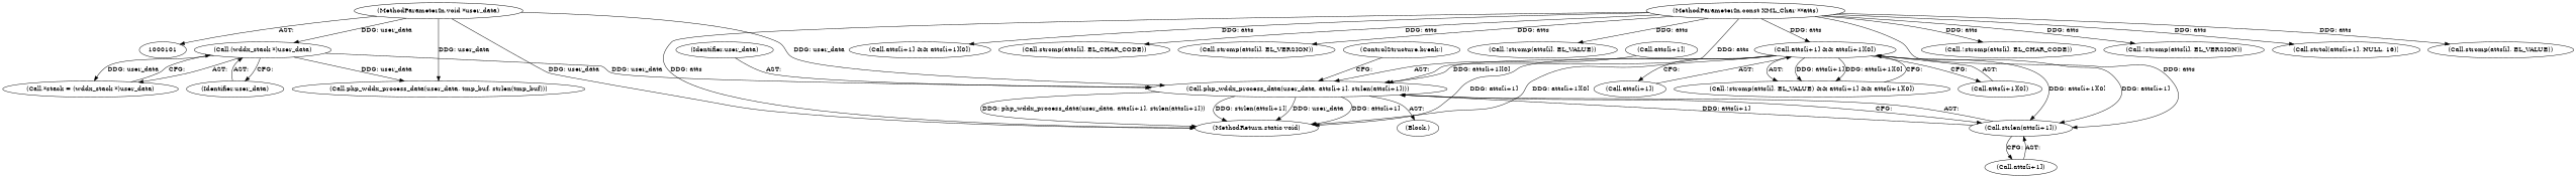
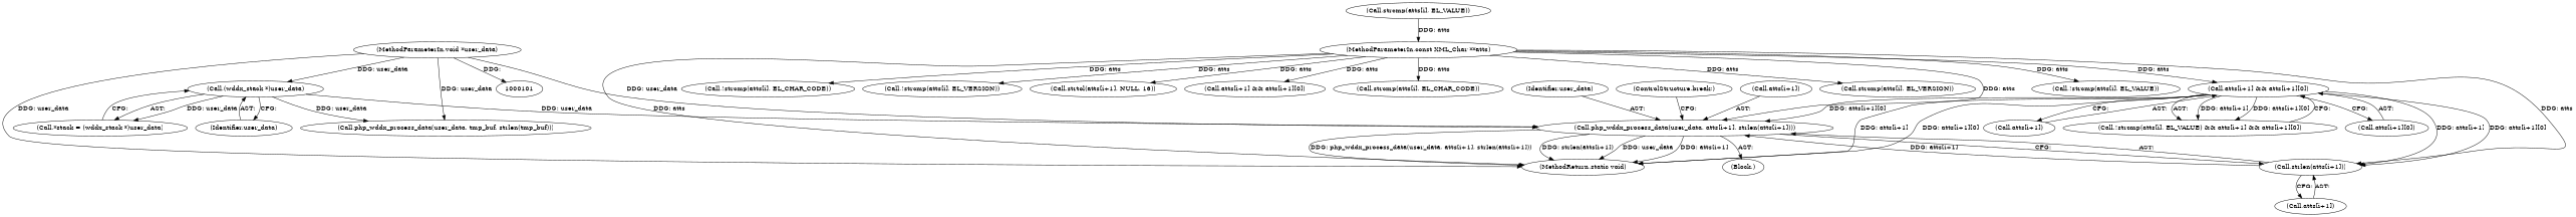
  digraph {
    n1 [label="(Call,php_wddx_process_data(user_data, atts[i+1], strlen(atts[i+1])))"]
    n2 [label="(Call,strlen(atts[i+1]))"]
    n3 [label="(Block,)"]
    n4 [label="(MethodReturn,static void)"]
    n5 [label="(Call,atts[i+1])"]
    n6 [label="(Call,(wddx_stack *)user_data)"]
    n7 [label="(Call,*stack = (wddx_stack *)user_data)"]
    n8 [label="(Identifier,user_data)"]
    n9 [label="(Call,php_wddx_process_data(user_data, tmp_buf, strlen(tmp_buf)))"]
    n10 [label="(MethodParameterIn,void *user_data)"]
    1000101
    n12 [label="(Call,atts[i+1] && atts[i+1][0])"]
    n13 [label="(Call,atts[i+1])"]
    n14 [label="(Call,!strcmp(atts[i], EL_VALUE) && atts[i+1] && atts[i+1][0])"]
    n15 [label="(Call,atts[i+1][0])"]
    n16 [label="(MethodParameterIn,const XML_Char **atts)"]
    n17 [label="(Call,!strcmp(atts[i], EL_VALUE))"]
    n18 [label="(Call,!strcmp(atts[i], EL_CHAR_CODE))"]
    n19 [label="(Call,!strcmp(atts[i], EL_VERSION))"]
    n20 [label="(Call,strtol(atts[i+1], NULL, 16))"]
    n21 [label="(Call,strcmp(atts[i], EL_VALUE))"]
    n22 [label="(Call,atts[i+1] && atts[i+1][0])"]
    n23 [label="(Call,strcmp(atts[i], EL_CHAR_CODE))"]
    n24 [label="(Call,strcmp(atts[i], EL_VERSION))"]
    n25 [label="(Identifier,user_data)"]
    n26 [label="(ControlStructure,break;)"]
    n27 [label="(Call,atts[i+1])"]
    n1 -> n2 [label="CFG: "]
    n1 -> n3 [label="AST: "]
    n1 -> n4 [label="DDG: atts[i+1]"]
    n1 -> n4 [label="DDG: php_wddx_process_data(user_data, atts[i+1], strlen(atts[i+1]))"]
    n1 -> n4 [label="DDG: strlen(atts[i+1])"]
    n1 -> n4 [label="DDG: user_data"]
    n2 -> n1 [label="AST: "]
    n2 -> n1 [label="DDG: atts[i+1]"]
    n2 -> n5 [label="CFG: "]
    n5 -> n2 [label="AST: "]
    n6 -> n1 [label="DDG: user_data"]
    n6 -> n7 [label="AST: "]
    n6 -> n7 [label="DDG: user_data"]
    n6 -> n8 [label="CFG: "]
    n6 -> n9 [label="DDG: user_data"]
    n7 -> n6 [label="CFG: "]
    n8 -> n6 [label="AST: "]
    n10 -> n1 [label="DDG: user_data"]
    n10 -> n4 [label="DDG: user_data"]
    n10 -> n6 [label="DDG: user_data"]
    n10 -> n9 [label="DDG: user_data"]
-   n10 -> 1000101 [label="AST: "]
+   n10 -> 1000101 [label="DDG: "]
    n12 -> n1 [label="DDG: atts[i+1][0]"]
    n12 -> n2 [label="DDG: atts[i+1]"]
    n12 -> n2 [label="DDG: atts[i+1][0]"]
    n12 -> n4 [label="DDG: atts[i+1]"]
    n12 -> n4 [label="DDG: atts[i+1][0]"]
    n12 -> n13 [label="CFG: "]
    n12 -> n14 [label="AST: "]
    n12 -> n14 [label="DDG: atts[i+1]"]
    n12 -> n14 [label="DDG: atts[i+1][0]"]
    n12 -> n15 [label="CFG: "]
    n13 -> n12 [label="AST: "]
    n14 -> n12 [label="CFG: "]
    n15 -> n12 [label="AST: "]
    n16 -> n1 [label="DDG: atts"]
    n16 -> n2 [label="DDG: atts"]
    n16 -> n4 [label="DDG: atts"]
    n16 -> n12 [label="DDG: atts"]
    n16 -> n17 [label="DDG: atts"]
    n16 -> n18 [label="DDG: atts"]
    n16 -> n19 [label="DDG: atts"]
    n16 -> n20 [label="DDG: atts"]
-   n16 -> n21 [label="DDG: atts"]
+   n21 -> n16 [label="DDG: atts"]
    n16 -> n22 [label="DDG: atts"]
    n16 -> n23 [label="DDG: atts"]
    n16 -> n24 [label="DDG: atts"]
    n25 -> n1 [label="AST: "]
    n26 -> n1 [label="CFG: "]
    n27 -> n1 [label="AST: "]
  }
